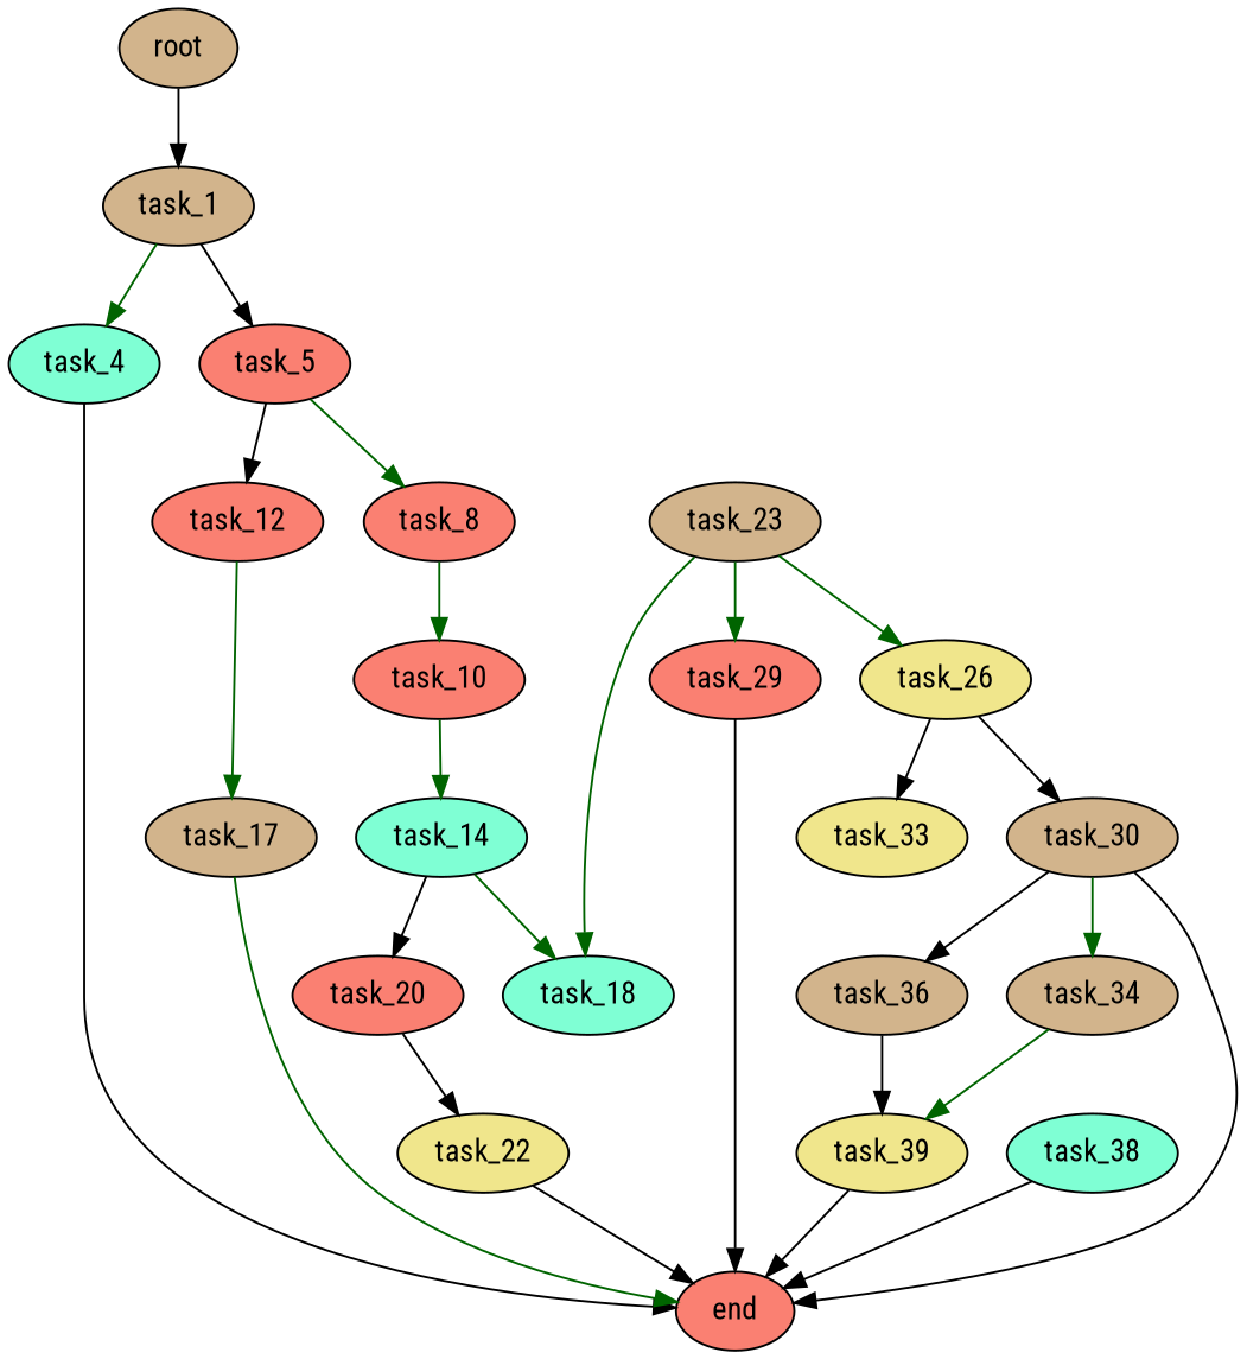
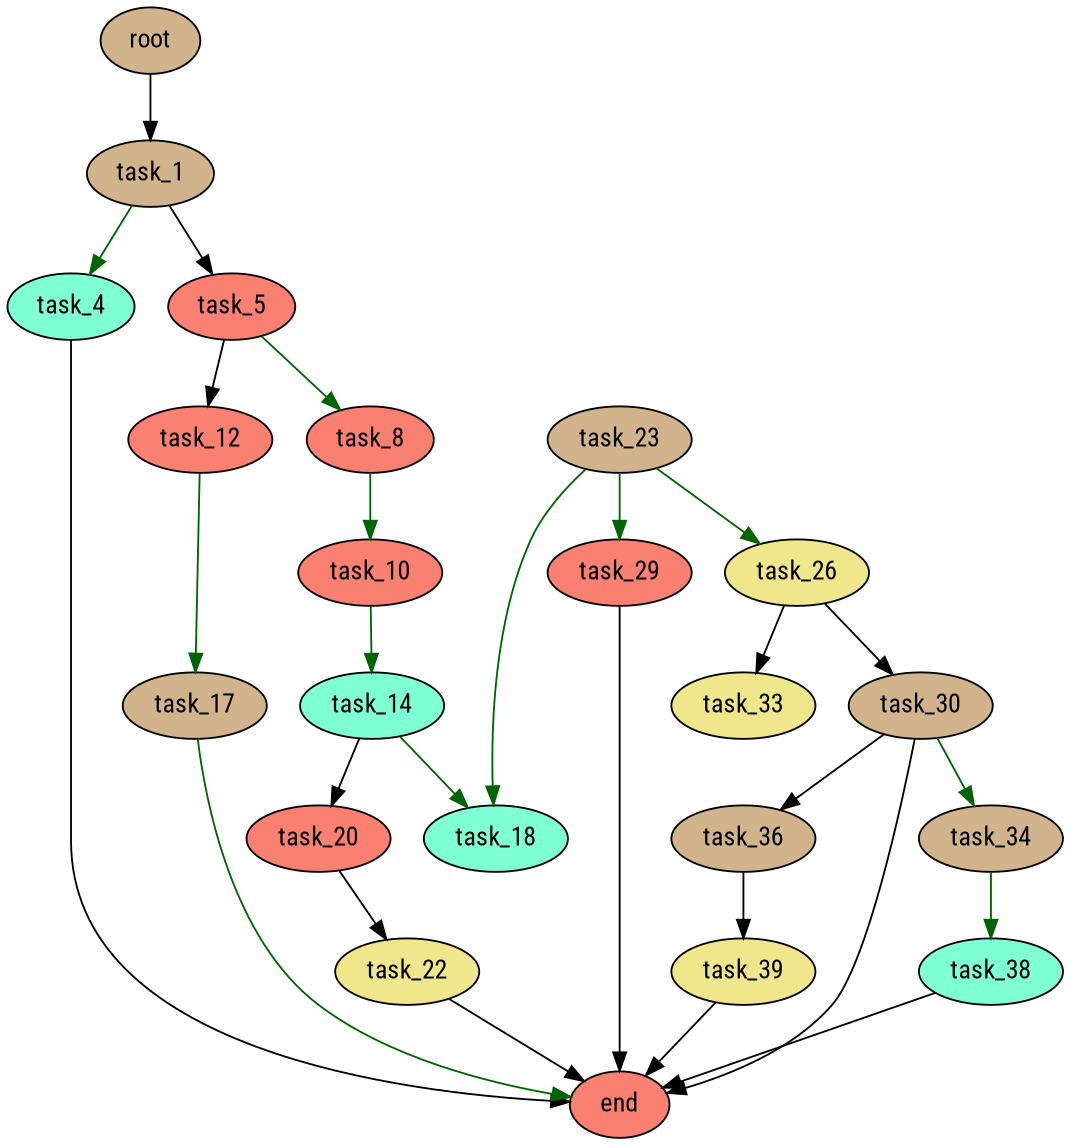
  digraph {
    fontname="Roboto Condensed"
    node [fillcolor=tan fontname="Roboto Condensed" style=filled]
    edge [color=black fontname="Roboto Condensed"]
    root
    task_1
    task_4 [fillcolor=aquamarine]
    task_5 [fillcolor=salmon]
    end [fillcolor=salmon]
    task_8 [fillcolor=salmon]
    task_12 [fillcolor=salmon]
    task_10 [fillcolor=salmon]
    task_17
    task_14 [fillcolor=aquamarine]
    task_18 [fillcolor=aquamarine]
    task_20 [fillcolor=salmon]
    task_22 [fillcolor=khaki]
    task_23
    task_26 [fillcolor=khaki]
    task_29 [fillcolor=salmon]
    task_30
    task_33 [fillcolor=khaki]
    task_34
    task_36
    task_38 [fillcolor=aquamarine]
    task_39 [fillcolor=khaki]
    root -> task_1
    task_1 -> task_4 [color=darkgreen]
    task_1 -> task_5
    task_4 -> end
    task_5 -> task_8 [color=darkgreen]
    task_5 -> task_12
    task_8 -> task_10 [color=darkgreen]
    task_12 -> task_17 [color=darkgreen]
    task_10 -> task_14 [color=darkgreen]
    task_17 -> end [color=darkgreen]
    task_14 -> task_18 [color=darkgreen]
    task_14 -> task_20
    task_20 -> task_22
    task_22 -> end
    task_23 -> task_18 [color=darkgreen]
    task_23 -> task_26 [color=darkgreen]
    task_23 -> task_29 [color=darkgreen]
    task_26 -> task_30
    task_26 -> task_33
    task_29 -> end
    task_30 -> end
    task_30 -> task_34 [color=darkgreen]
    task_30 -> task_36
-   task_34 -> task_39 [color=darkgreen]
+   task_34 -> task_38 [color=darkgreen]
    task_36 -> task_39
    task_38 -> end
    task_39 -> end
  }
